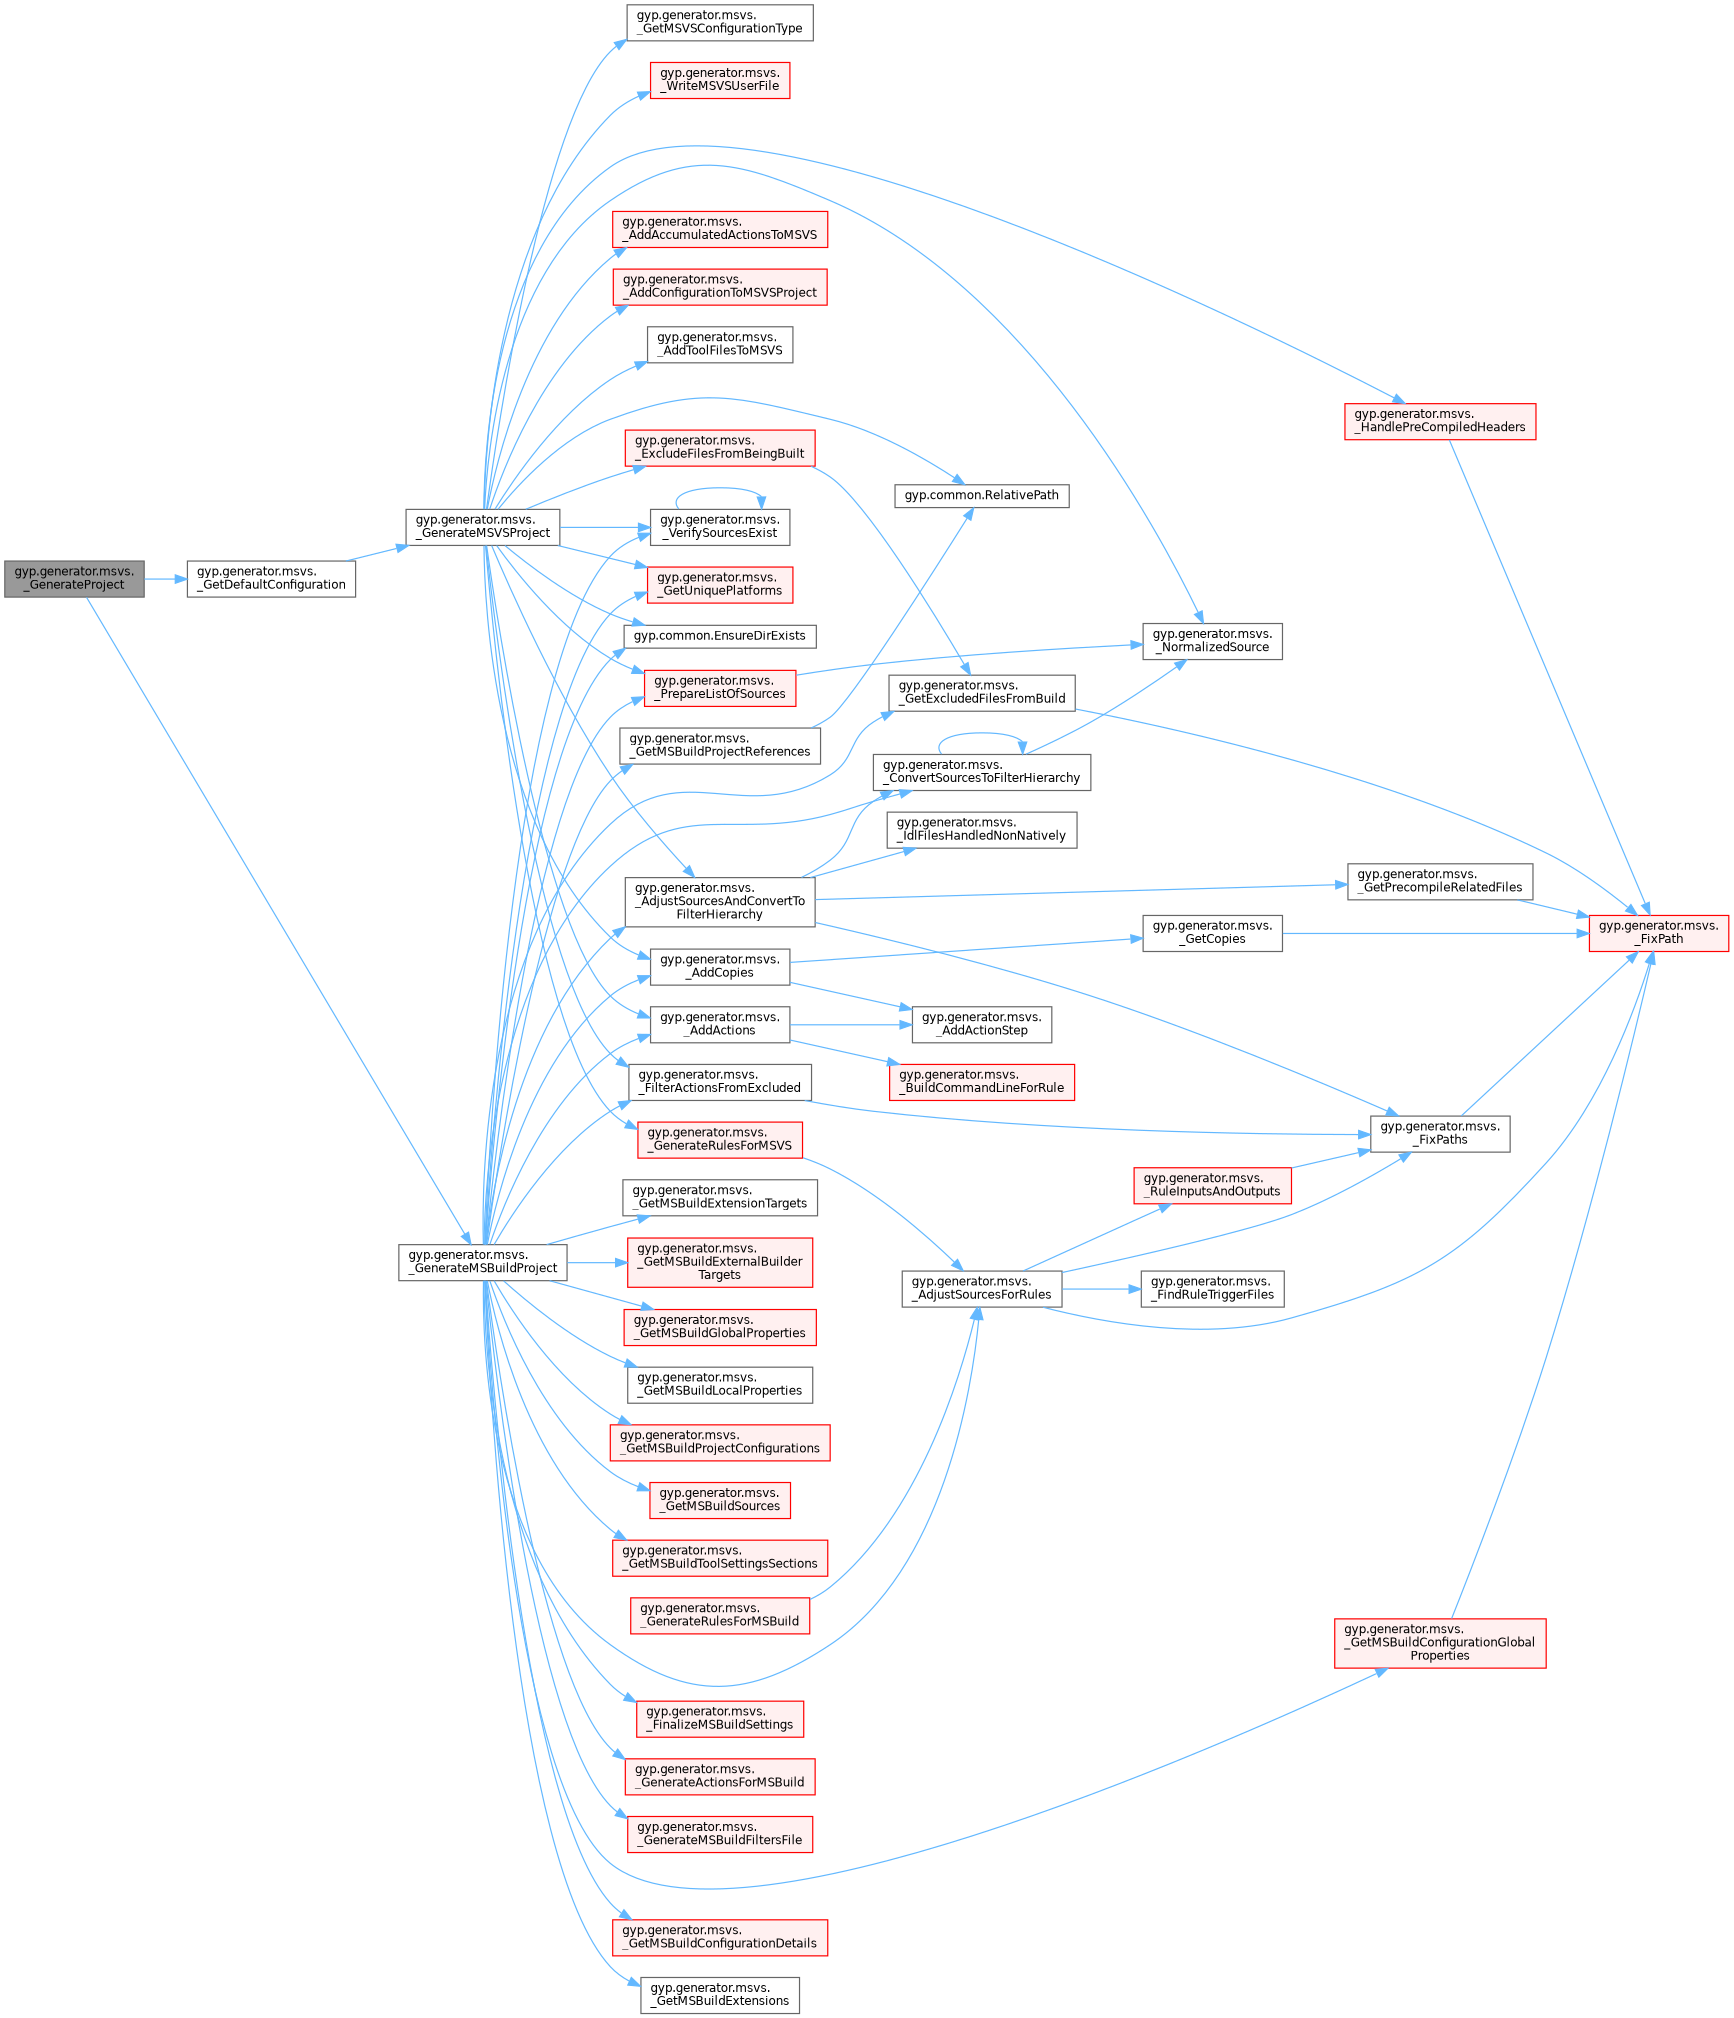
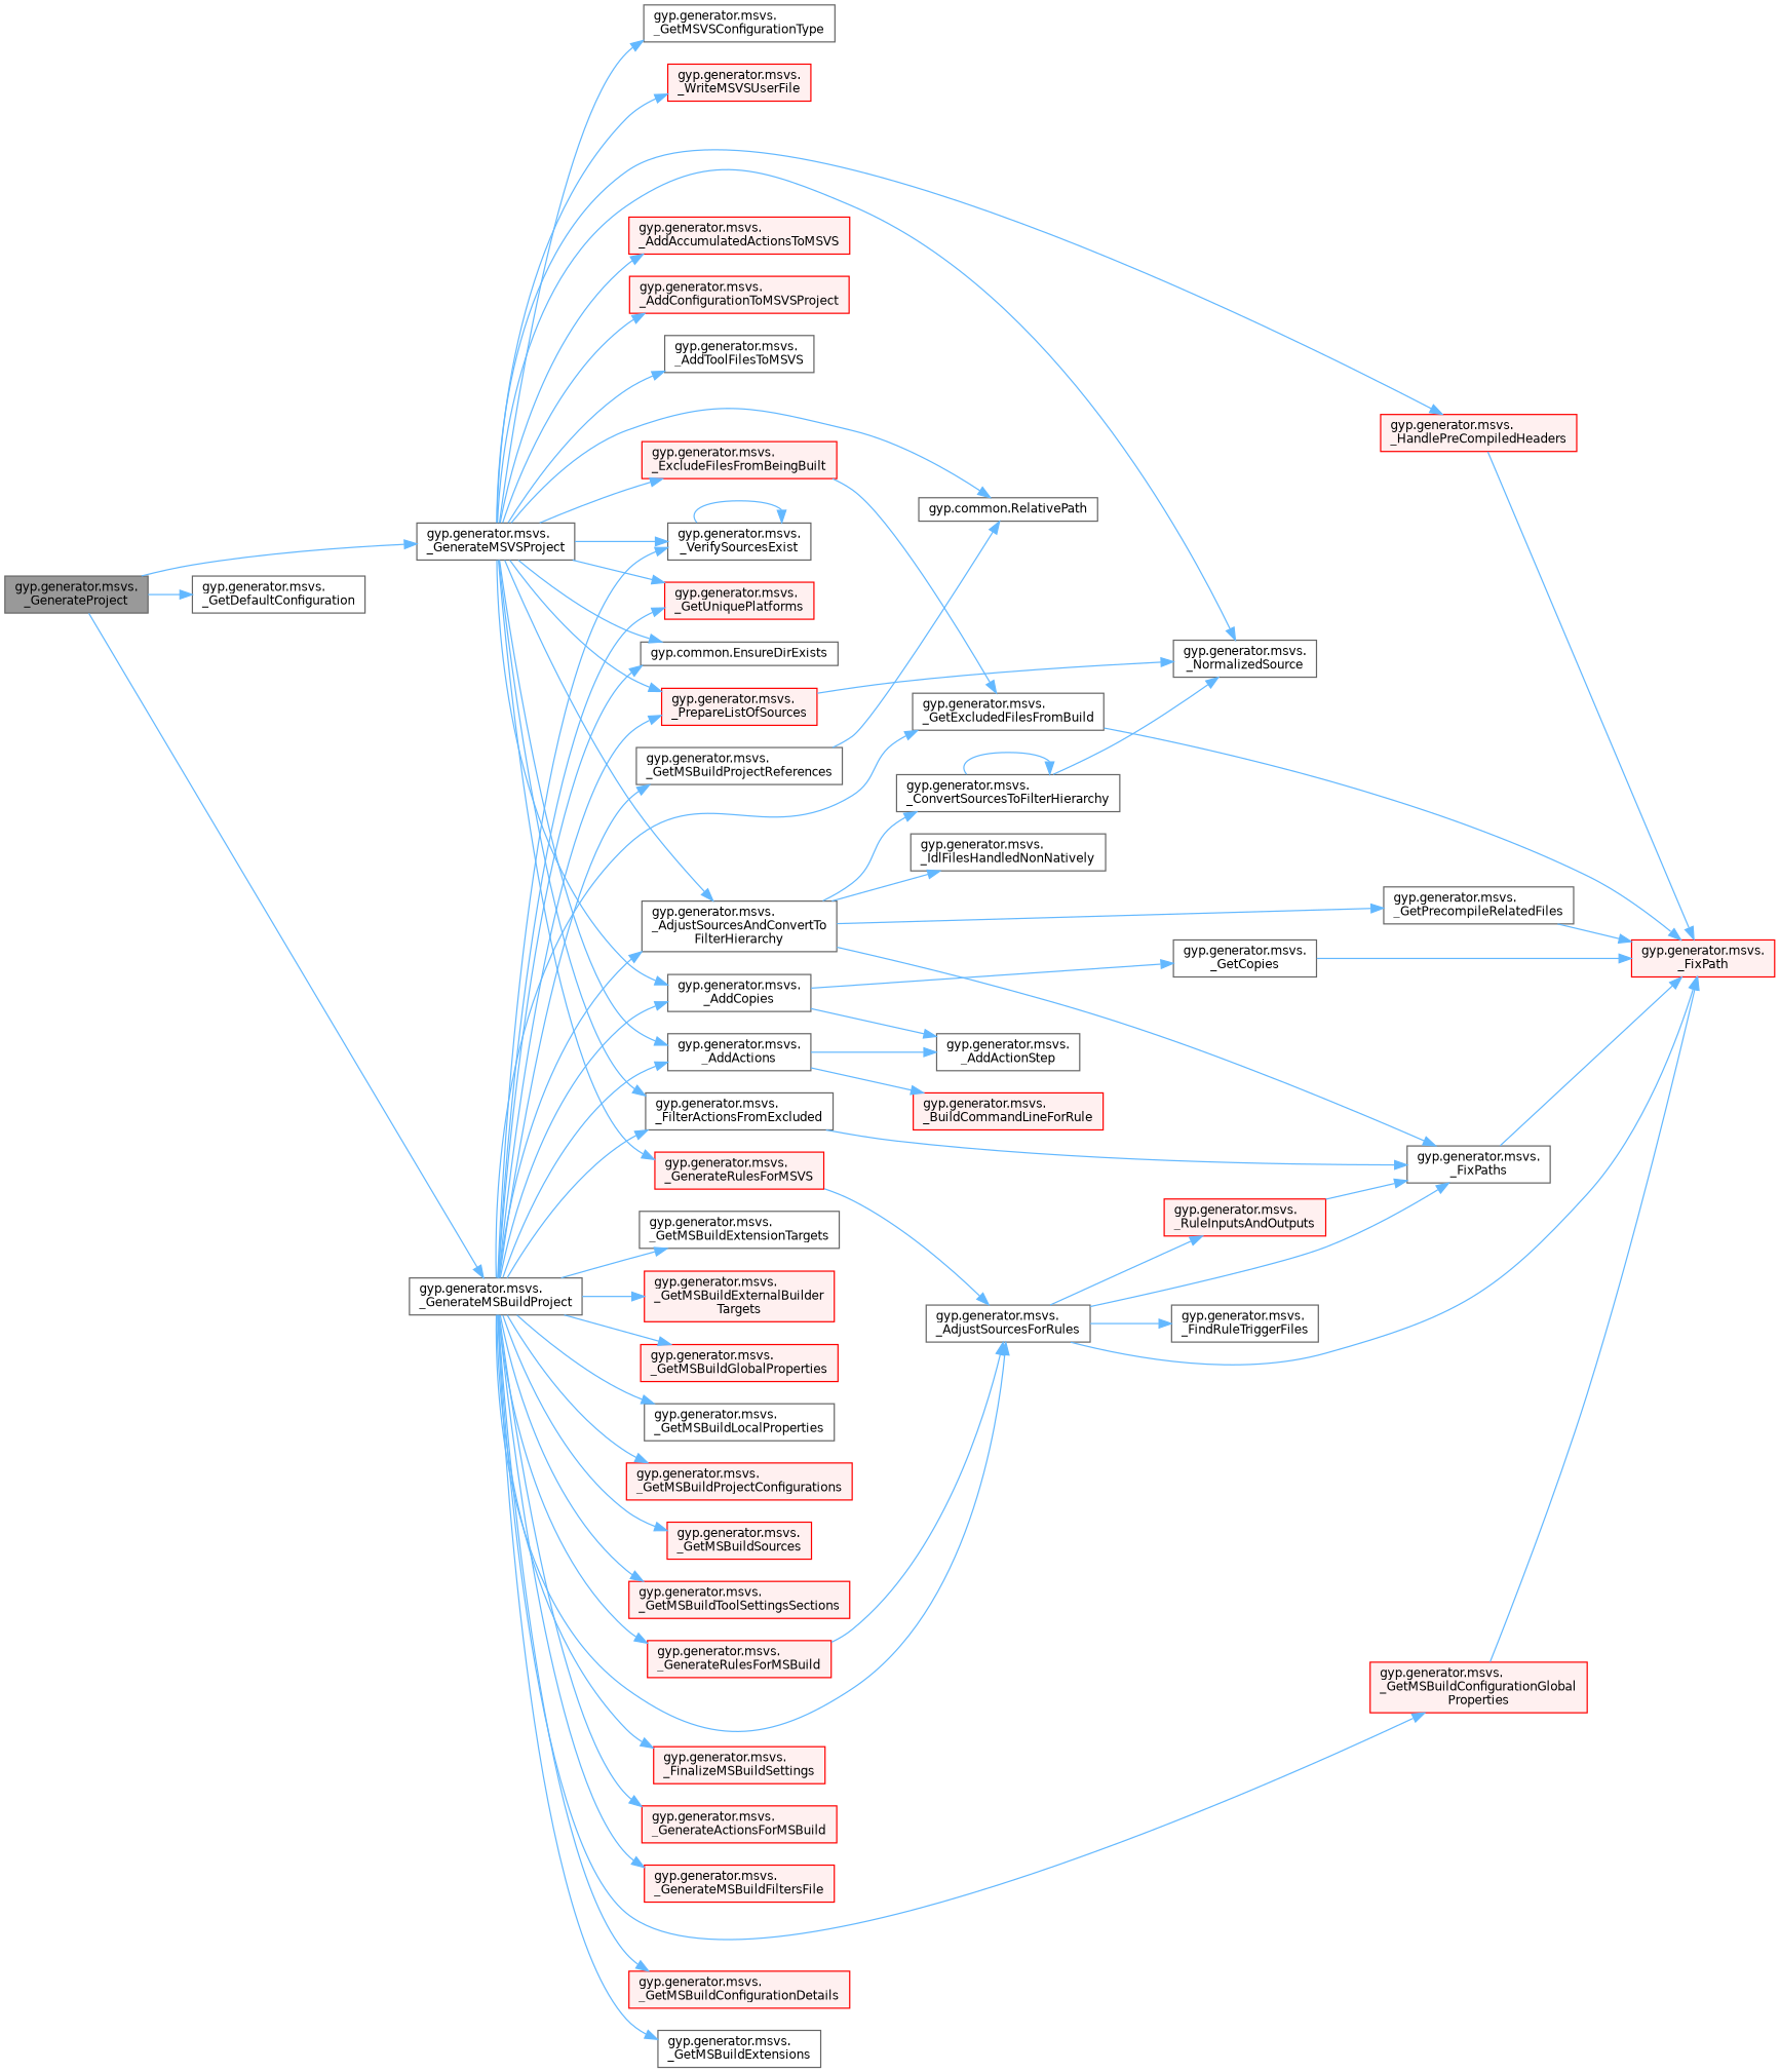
  digraph {
    rankdir=LR
    node [color=grey40 fillcolor=white fontname=Helvetica fontsize=10 shape=box style=filled]
    edge [color=steelblue1 fontname=Helvetica fontsize=10 labelfontname=Helvetica labelfontsize=10 style=solid]
    n1 [color=gray40 fillcolor=grey60 fontcolor=black height=0.2 label="gyp.generator.msvs.\l_GenerateProject" width=0.4]
    n2 [height=0.2 label="gyp.generator.msvs.\l_GenerateMSBuildProject" width=0.4]
    n3 [height=0.2 label="gyp.generator.msvs.\l_GenerateMSVSProject" width=0.4]
    n4 [height=0.2 label="gyp.generator.msvs.\l_GetDefaultConfiguration" width=0.4]
    n5 [height=0.2 label="gyp.generator.msvs.\l_AddActions" width=0.4]
    n6 [height=0.2 label="gyp.generator.msvs.\l_AddCopies" width=0.4]
    n7 [height=0.2 label="gyp.generator.msvs.\l_AdjustSourcesAndConvertTo\lFilterHierarchy" width=0.4]
    n8 [height=0.2 label="gyp.generator.msvs.\l_AdjustSourcesForRules" width=0.4]
    n9 [height=0.2 label="gyp.generator.msvs.\l_FilterActionsFromExcluded" width=0.4]
    n10 [color=red fillcolor="#FFF0F0" height=0.2 label="gyp.generator.msvs.\l_FinalizeMSBuildSettings" width=0.4]
    n11 [color=red fillcolor="#FFF0F0" height=0.2 label="gyp.generator.msvs.\l_GenerateActionsForMSBuild" width=0.4]
    n12 [color=red fillcolor="#FFF0F0" height=0.2 label="gyp.generator.msvs.\l_GenerateMSBuildFiltersFile" width=0.4]
    n13 [color=red fillcolor="#FFF0F0" height=0.2 label="gyp.generator.msvs.\l_GenerateRulesForMSBuild" width=0.4]
    n14 [height=0.2 label="gyp.generator.msvs.\l_GetExcludedFilesFromBuild" width=0.4]
    n15 [color=red fillcolor="#FFF0F0" height=0.2 label="gyp.generator.msvs.\l_GetMSBuildConfigurationDetails" width=0.4]
    n16 [color=red fillcolor="#FFF0F0" height=0.2 label="gyp.generator.msvs.\l_GetMSBuildConfigurationGlobal\lProperties" width=0.4]
    n17 [height=0.2 label="gyp.generator.msvs.\l_GetMSBuildExtensions" width=0.4]
    n18 [height=0.2 label="gyp.generator.msvs.\l_GetMSBuildExtensionTargets" width=0.4]
    n19 [color=red fillcolor="#FFF0F0" height=0.2 label="gyp.generator.msvs.\l_GetMSBuildExternalBuilder\lTargets" width=0.4]
    n20 [color=red fillcolor="#FFF0F0" height=0.2 label="gyp.generator.msvs.\l_GetMSBuildGlobalProperties" width=0.4]
    n21 [height=0.2 label="gyp.generator.msvs.\l_GetMSBuildLocalProperties" width=0.4]
    n22 [color=red fillcolor="#FFF0F0" height=0.2 label="gyp.generator.msvs.\l_GetMSBuildProjectConfigurations" width=0.4]
    n23 [height=0.2 label="gyp.generator.msvs.\l_GetMSBuildProjectReferences" width=0.4]
    n24 [color=red fillcolor="#FFF0F0" height=0.2 label="gyp.generator.msvs.\l_GetMSBuildSources" width=0.4]
    n25 [color=red fillcolor="#FFF0F0" height=0.2 label="gyp.generator.msvs.\l_GetMSBuildToolSettingsSections" width=0.4]
    n26 [color=red fillcolor="#FFF0F0" height=0.2 label="gyp.generator.msvs.\l_GetUniquePlatforms" width=0.4]
    n27 [color=red fillcolor="#FFF0F0" height=0.2 label="gyp.generator.msvs.\l_PrepareListOfSources" width=0.4]
    n28 [height=0.2 label="gyp.generator.msvs.\l_VerifySourcesExist" width=0.4]
    n29 [height=0.2 label="gyp.common.EnsureDirExists" width=0.4]
    n30 [height=0.2 label="gyp.generator.msvs.\l_NormalizedSource" width=0.4]
    n31 [height=0.2 label="gyp.common.RelativePath" width=0.4]
    n32 [color=red fillcolor="#FFF0F0" height=0.2 label="gyp.generator.msvs.\l_AddAccumulatedActionsToMSVS" width=0.4]
    n33 [color=red fillcolor="#FFF0F0" height=0.2 label="gyp.generator.msvs.\l_AddConfigurationToMSVSProject" width=0.4]
    n34 [height=0.2 label="gyp.generator.msvs.\l_AddToolFilesToMSVS" width=0.4]
    n35 [color=red fillcolor="#FFF0F0" height=0.2 label="gyp.generator.msvs.\l_ExcludeFilesFromBeingBuilt" width=0.4]
    n36 [color=red fillcolor="#FFF0F0" height=0.2 label="gyp.generator.msvs.\l_GenerateRulesForMSVS" width=0.4]
    n37 [height=0.2 label="gyp.generator.msvs.\l_GetMSVSConfigurationType" width=0.4]
    n38 [color=red fillcolor="#FFF0F0" height=0.2 label="gyp.generator.msvs.\l_HandlePreCompiledHeaders" width=0.4]
    n39 [color=red fillcolor="#FFF0F0" height=0.2 label="gyp.generator.msvs.\l_WriteMSVSUserFile" width=0.4]
    n40 [height=0.2 label="gyp.generator.msvs.\l_AddActionStep" width=0.4]
    n41 [color=red fillcolor="#FFF0F0" height=0.2 label="gyp.generator.msvs.\l_BuildCommandLineForRule" width=0.4]
    n42 [height=0.2 label="gyp.generator.msvs.\l_GetCopies" width=0.4]
    n43 [height=0.2 label="gyp.generator.msvs.\l_ConvertSourcesToFilterHierarchy" width=0.4]
    n44 [height=0.2 label="gyp.generator.msvs.\l_FixPaths" width=0.4]
    n45 [height=0.2 label="gyp.generator.msvs.\l_GetPrecompileRelatedFiles" width=0.4]
    n46 [height=0.2 label="gyp.generator.msvs.\l_IdlFilesHandledNonNatively" width=0.4]
    n47 [color=red fillcolor="#FFF0F0" height=0.2 label="gyp.generator.msvs.\l_FixPath" width=0.4]
    n48 [height=0.2 label="gyp.generator.msvs.\l_FindRuleTriggerFiles" width=0.4]
    n49 [color=red fillcolor="#FFF0F0" height=0.2 label="gyp.generator.msvs.\l_RuleInputsAndOutputs" width=0.4]
    n1 -> n2
-   n4 -> n3
+   n1 -> n3
    n1 -> n4
    n2 -> n5
    n2 -> n6
    n2 -> n7
    n2 -> n8
    n2 -> n9
    n2 -> n10
    n2 -> n11
    n2 -> n12
-   n2 -> n43
+   n2 -> n13
    n2 -> n14
    n2 -> n15
    n2 -> n16
    n2 -> n17
    n2 -> n18
    n2 -> n19
    n2 -> n20
    n2 -> n21
    n2 -> n22
    n2 -> n23
    n2 -> n24
    n2 -> n25
    n2 -> n26
    n2 -> n27
    n2 -> n28
    n2 -> n29
    n3 -> n5
    n3 -> n6
    n3 -> n7
    n3 -> n9
    n3 -> n26
    n3 -> n27
    n3 -> n28
    n3 -> n29
    n3 -> n30
    n3 -> n31
    n3 -> n32
    n3 -> n33
    n3 -> n34
    n3 -> n35
    n3 -> n36
    n3 -> n37
    n3 -> n38
    n3 -> n39
    n5 -> n40
    n5 -> n41
    n6 -> n40
    n6 -> n42
    n7 -> n43
    n7 -> n44
    n7 -> n45
    n7 -> n46
    n8 -> n44
    n8 -> n47
    n8 -> n48
    n8 -> n49
    n9 -> n44
    n13 -> n8
    n14 -> n47
    n16 -> n47
    n23 -> n31
    n27 -> n30
    n28 -> n28
    n35 -> n14
    n36 -> n8
    n38 -> n47
    n42 -> n47
    n43 -> n30
    n43 -> n43
    n44 -> n47
    n45 -> n47
    n49 -> n44
  }
